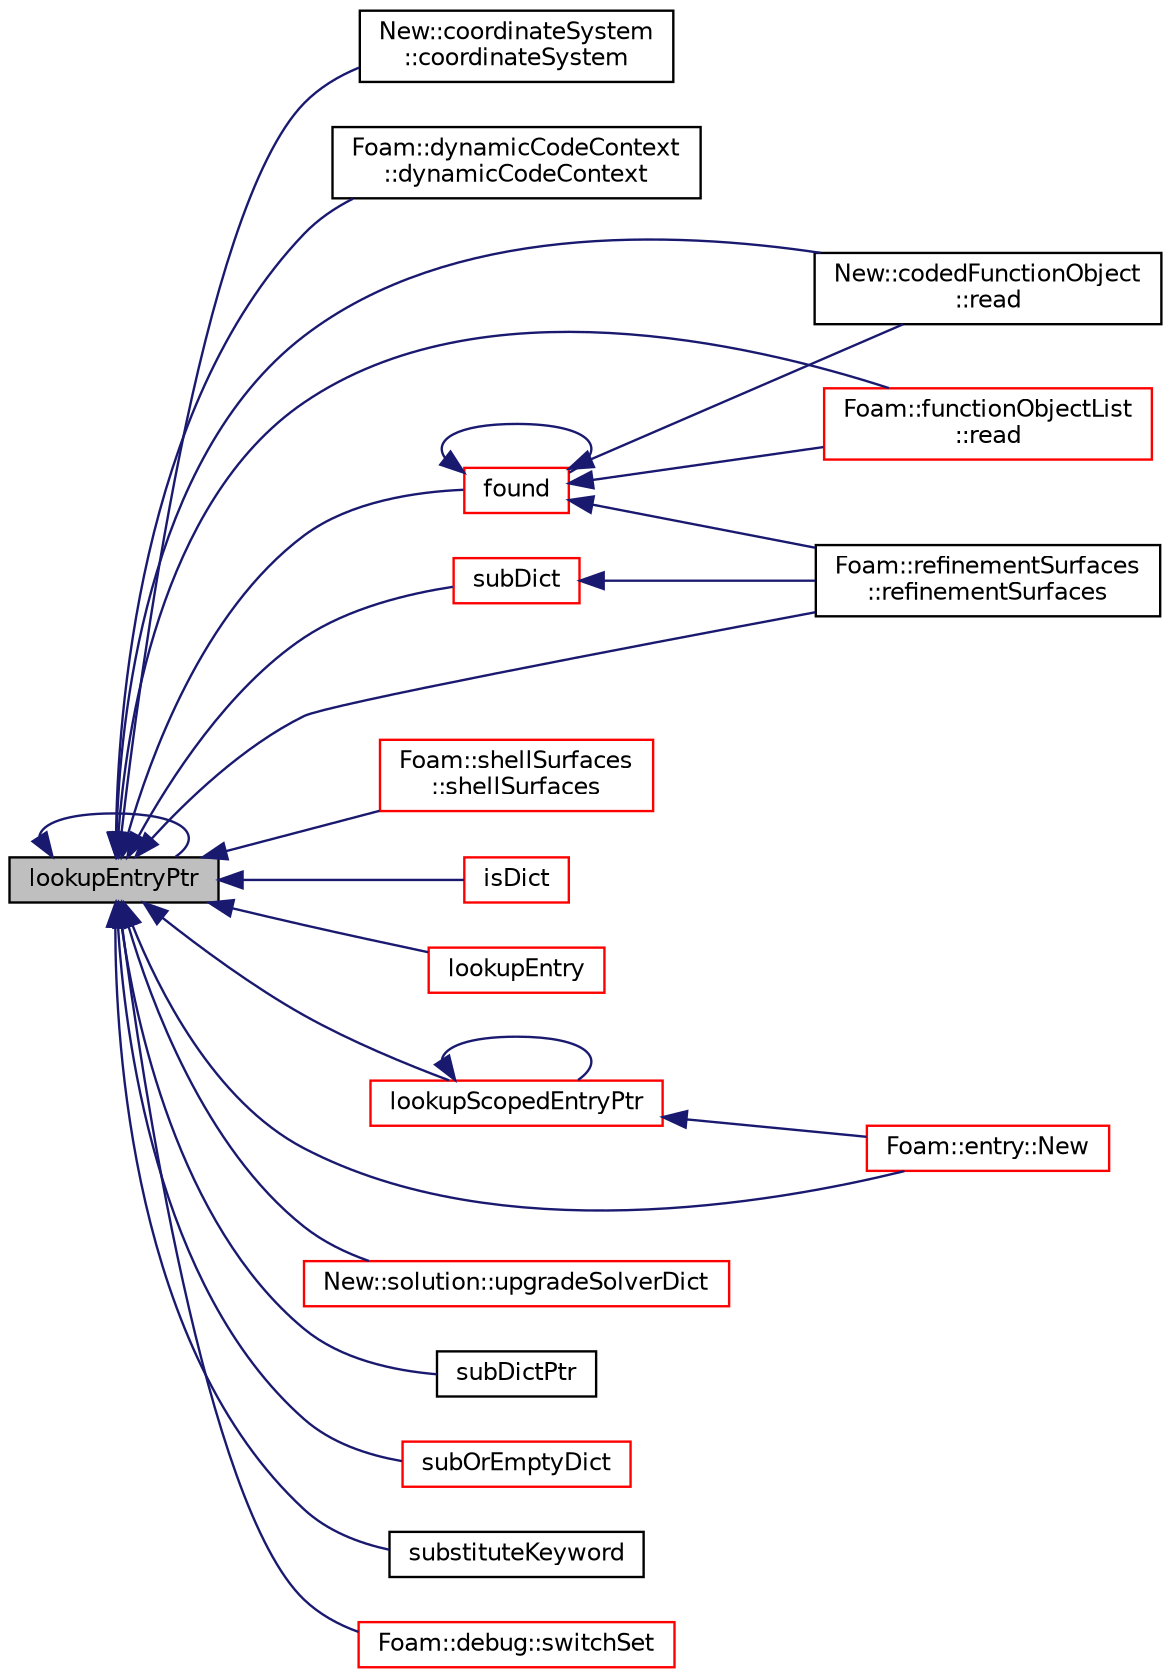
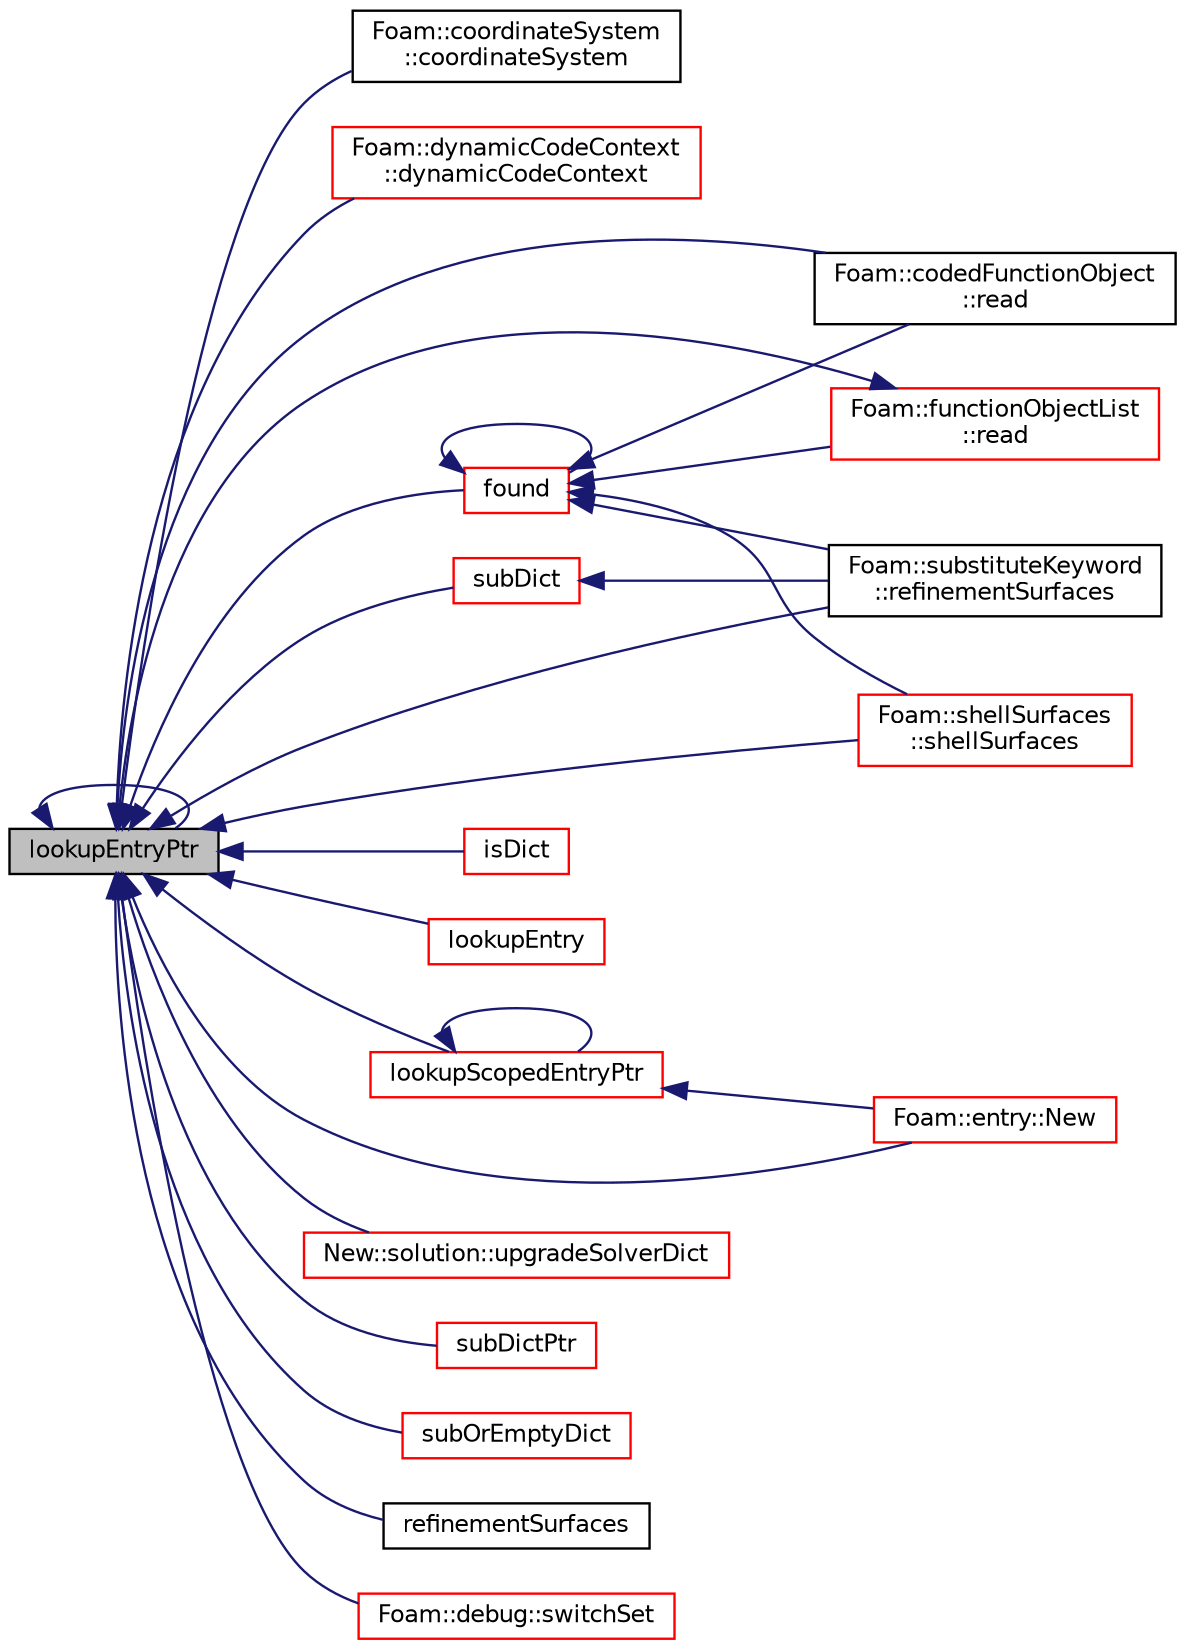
  digraph {
    rankdir=LR
    node [color=red fontname=Helvetica fontsize=10 shape=record]
    edge [color=midnightblue dir=back fontname=Helvetica fontsize=10 labelfontname=Helvetica labelfontsize=10 style=solid]
    n1 [color=black fillcolor=grey75 fontcolor=black height=0.2 label=lookupEntryPtr style=filled width=0.4]
-   n2 [color=black height=0.2 label="New::coordinateSystem\l::coordinateSystem" width=0.4]
-   n3 [color=black height=0.2 label="Foam::dynamicCodeContext\l::dynamicCodeContext" width=0.4]
+   n2 [color=black height=0.2 label="Foam::coordinateSystem\l::coordinateSystem" width=0.4]
+   n3 [height=0.2 label="Foam::dynamicCodeContext\l::dynamicCodeContext" width=0.4]
    n4 [height=0.2 label=found width=0.4]
-   n5 [color=black height=0.2 label="New::codedFunctionObject\l::read" width=0.4]
+   n5 [color=black height=0.2 label="Foam::codedFunctionObject\l::read" width=0.4]
    n6 [height=0.2 label="Foam::functionObjectList\l::read" width=0.4]
-   n7 [color=black height=0.2 label="Foam::refinementSurfaces\l::refinementSurfaces" width=0.4]
+   n7 [color=black height=0.2 label="Foam::substituteKeyword\l::refinementSurfaces" width=0.4]
    n8 [height=0.2 label="Foam::shellSurfaces\l::shellSurfaces" width=0.4]
    n9 [height=0.2 label=isDict width=0.4]
    n10 [height=0.2 label=lookupEntry width=0.4]
    n11 [height=0.2 label=lookupScopedEntryPtr width=0.4]
    n12 [height=0.2 label="Foam::entry::New" width=0.4]
    n13 [height=0.2 label="New::solution::upgradeSolverDict" width=0.4]
    n14 [height=0.2 label=subDict width=0.4]
-   n15 [color=black height=0.2 label=subDictPtr width=0.4]
+   n15 [height=0.2 label=subDictPtr width=0.4]
    n16 [height=0.2 label=subOrEmptyDict width=0.4]
-   n17 [color=black height=0.2 label=substituteKeyword width=0.4]
+   n17 [color=black height=0.2 label=refinementSurfaces width=0.4]
    n18 [height=0.2 label="Foam::debug::switchSet" width=0.4]
    n1 -> n1
    n1 -> n2
    n1 -> n3
    n1 -> n4
    n1 -> n5
-   n1 -> n6
+   n6 -> n1
    n1 -> n7
    n1 -> n8
    n1 -> n9
    n1 -> n10
    n1 -> n11
    n1 -> n12
    n1 -> n13
    n1 -> n14
    n1 -> n15
    n1 -> n16
    n1 -> n17
    n1 -> n18
    n4 -> n4
    n4 -> n5
    n4 -> n6
    n4 -> n7
+   n4 -> n8
    n11 -> n11
    n11 -> n12
    n14 -> n7
  }
